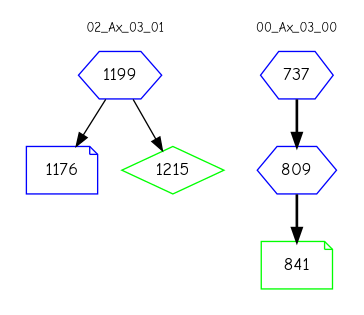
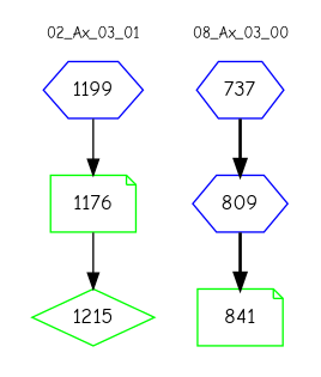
  digraph {
    fontname="Comic Neue"
    node [color=blue fontname="Comic Neue" shape=hexagon]
    edge [color=black fontname="Comic Neue" style=solid]
    n1 [label=1199]
-   n2 [label=1176 shape=note]
+   n2 [color=green label=1176 shape=note]
    n3 [color=green label=1215 shape=diamond]
    n4 [label=737]
    n5 [label=809]
    n6 [color=green label=841 shape=note]
    subgraph cluster_1 {
      color=white
      fontsize=10
      label="02_Ax_03_01"
      n1
      n2
      n3
    }
    subgraph cluster_2 {
      color=white
      fontsize=10
-     label="00_Ax_03_00"
+     label="08_Ax_03_00"
      n4
      n5
      n6
    }
    n1 -> n2
-   n1 -> n3
+   n2 -> n3
    n4 -> n5 [style=bold]
    n5 -> n6 [style=bold]
  }
